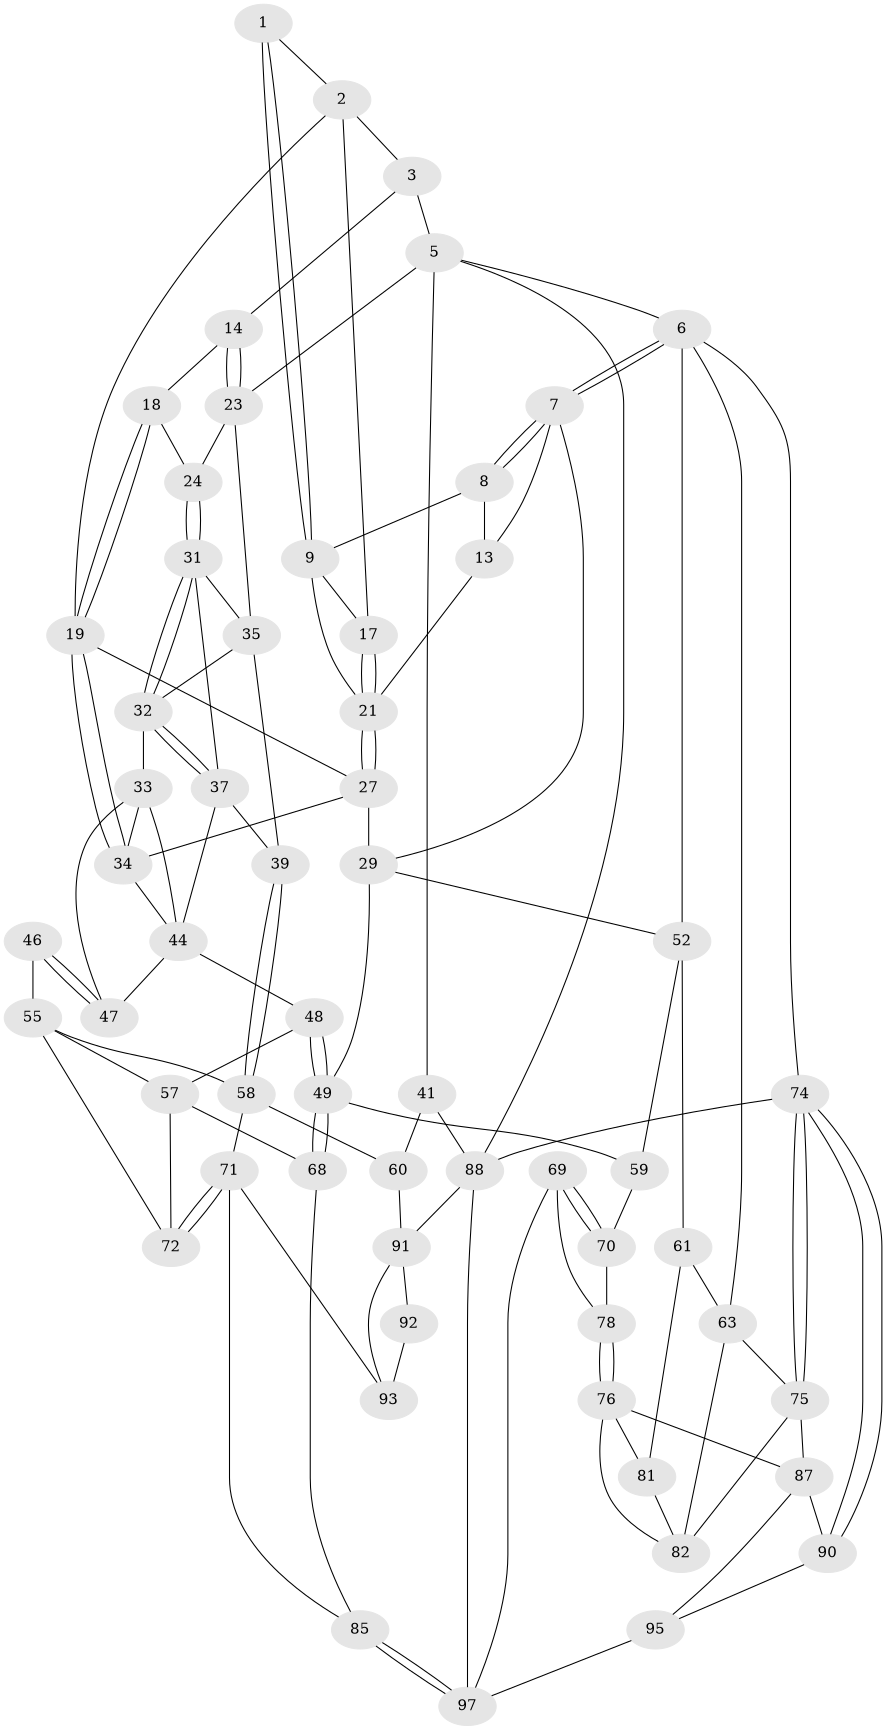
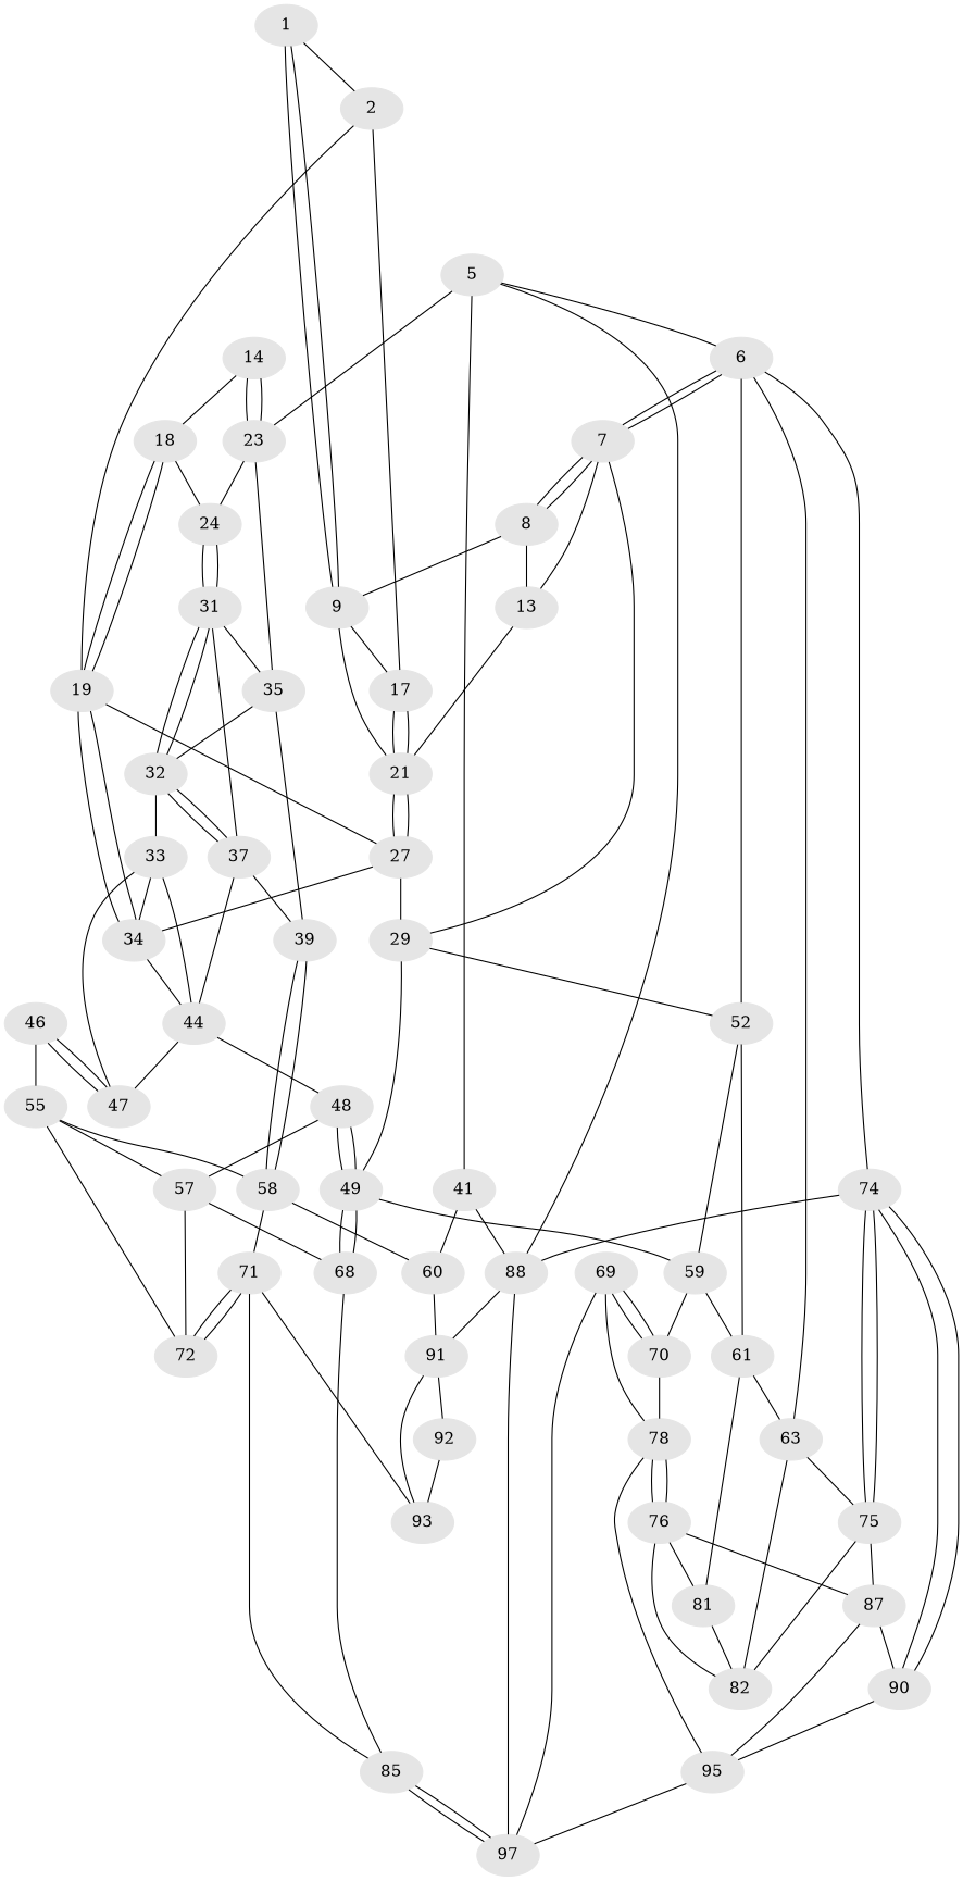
  graph {
    node [color=gray90 style=filled]
    2 [super="+16"]
    1
    9 [super="+10"]
-   3 [super="+4"]
    17
    19 [super="+20"]
    21 [super="+22"]
    5 [super="+25"]
    14 [super="+15"]
    27 [super="+28"]
    34 [super="+42"]
    6 [super="+51"]
    23 [super="+26"]
    41 [super="+64"]
    88 [super="+101"]
    18
    7 [super="+12"]
    52 [super="+60"]
    63 [super="+76"]
    74
    24
    35 [super="+38"]
    n23 [label=60]
    91 [super="+100"]
    97 [super="+98"]
    8 [super="+11"]
    13
    29 [super="+30"]
    59 [super="+67"]
    61 [super="+62"]
    75 [super="+86"]
    82 [super="+83"]
    90
    49 [super="+50"]
    31 [super="+36"]
    44 [super="+45"]
    32
    39
    37 [super="+40"]
    68 [super="+77"]
    33 [super="+43"]
    47 [super="+53"]
    48
    58 [super="+66"]
    46 [super="+54"]
    55 [super="+56"]
    71 [super="+84"]
    57 [super="+73"]
    72
    70
    85
    81
    93 [super="+99"]
    78 [super="+94"]
    87 [super="+89"]
    92
    69 [super="+96"]
    n58 [label=76 super="+80"]
    95 [super="+102"]
-   2 -- 3
    2 -- 17
    2 -- 19
    1 -- 2
    1 -- 9
    1 -- 9
    9 -- 17
    9 -- 21
-   3 -- 5
-   3 -- 14 [weight=2]
    17 -- 21
    17 -- 21
    19 -- 27
    19 -- 34
    19 -- 34
    21 -- 27
    21 -- 27
    5 -- 6
    5 -- 23
    5 -- 41
    5 -- 88
    14 -- 23
    14 -- 23
    14 -- 18
    27 -- 34
    27 -- 29
    34 -- 44
    6 -- 7
    6 -- 7
    6 -- 52
    6 -- 63
    6 -- 74
    23 -- 24
    23 -- 35
    41 -- 88
    41 -- n23
    88 -- 91
    88 -- 97
    18 -- 19
    18 -- 19
    18 -- 24
    7 -- 8
    7 -- 8
    7 -- 13
    7 -- 29
    52 -- 59
    52 -- 61
    63 -- 75
    63 -- 82
    74 -- 88
    74 -- 75
    74 -- 75
    74 -- 90
    74 -- 90
    24 -- 31
    24 -- 31
    35 -- 32
    35 -- 39
    n23 -- 91
    91 -- 93
    91 -- 92
    8 -- 9
    8 -- 13
    13 -- 21
    29 -- 52
    29 -- 49
+   59 -- 61
    59 -- 70
    61 -- 63
    61 -- 81
    75 -- 82
    75 -- 87
    90 -- 95
    49 -- 59
    49 -- 68
    49 -- 68
    31 -- 35
    31 -- 32
    31 -- 32
    31 -- 37
    44 -- 47
    44 -- 48
    32 -- 37
    32 -- 37
    32 -- 33
    39 -- 58
    39 -- 58
    37 -- 44
    37 -- 39
    68 -- 85
    33 -- 34
    33 -- 44
    33 -- 47
    48 -- 49
    48 -- 49
    48 -- 57
    58 -- n23
    58 -- 71
    46 -- 47 [weight=2]
    46 -- 47
    46 -- 55
    55 -- 58
    55 -- 57
    55 -- 72
    71 -- 72
    71 -- 72
    71 -- 85
    71 -- 93
    57 -- 68
    57 -- 72
    70 -- 78
    85 -- 97
    85 -- 97
    81 -- 82
    78 -- n58
    78 -- n58
+   78 -- 95
    87 -- 90
    87 -- 95
    92 -- 93 [weight=2]
    69 -- 97
    69 -- 70
    69 -- 70
    69 -- 78
    n58 -- 82
    n58 -- 81
    n58 -- 87
    95 -- 97
  }
